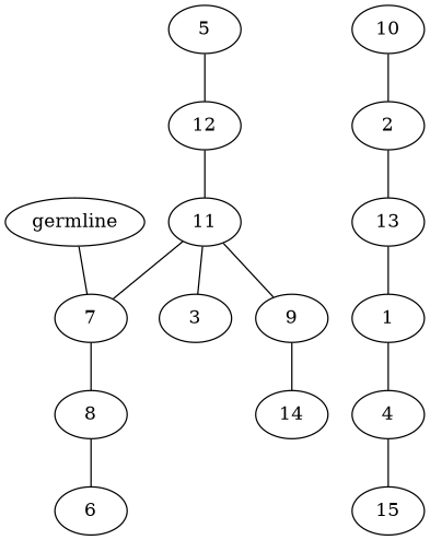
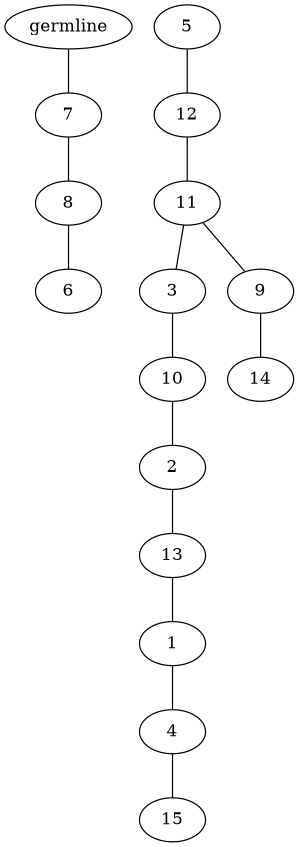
  graph {
    n1 [label=germline]
    n2 [label=7]
    n3 [label=5]
    n4 [label=12]
    n5 [label=11]
    n6 [label=3]
    n7 [label=9]
    n8 [label=10]
    n9 [label=8]
    n10 [label=14]
    n11 [label=2]
    n12 [label=13]
    n13 [label=1]
    n14 [label=4]
    n15 [label=15]
    n16 [label=6]
    n1 -- n2
    n2 -- n9
    n3 -- n4
    n4 -- n5
-   n5 -- n2
    n5 -- n6
    n5 -- n7
+   n6 -- n8
    n7 -- n10
    n8 -- n11
    n9 -- n16
    n11 -- n12
    n12 -- n13
    n13 -- n14
    n14 -- n15
  }
